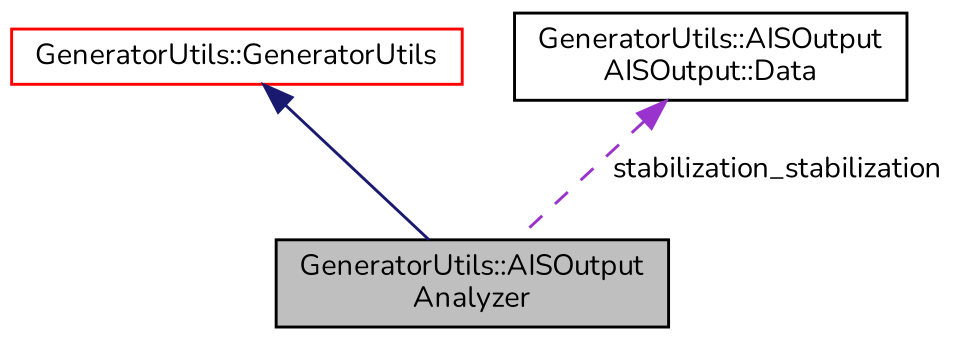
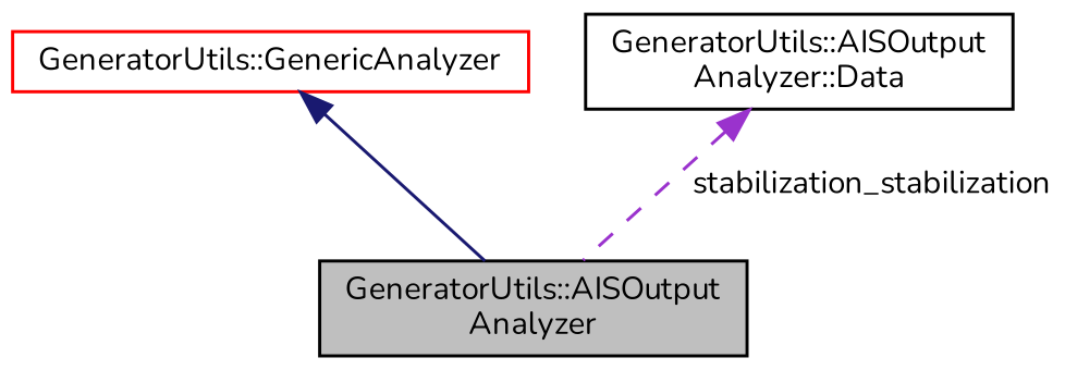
  digraph {
    fontname=Nunito
    node [color=black fillcolor=white fontname=Nunito fontsize=10 shape=record style=filled]
    edge [dir=back fontname=Nunito fontsize=10 labelfontname=Helvetica labelfontsize=10]
    n1 [fillcolor=grey75 fontcolor=black height=0.2 label="GeneratorUtils::AISOutput\lAnalyzer" width=0.4]
-   n2 [color=red height=0.2 label="GeneratorUtils::GeneratorUtils" width=0.4]
-   n3 [height=0.2 label="GeneratorUtils::AISOutput\lAISOutput::Data" width=0.4]
+   n2 [color=red height=0.2 label="GeneratorUtils::GenericAnalyzer" width=0.4]
+   n3 [height=0.2 label="GeneratorUtils::AISOutput\lAnalyzer::Data" width=0.4]
    n2 -> n1 [color=midnightblue style=solid]
    n3 -> n1 [color=darkorchid3 label=" stabilization_stabilization" style=dashed]
  }
